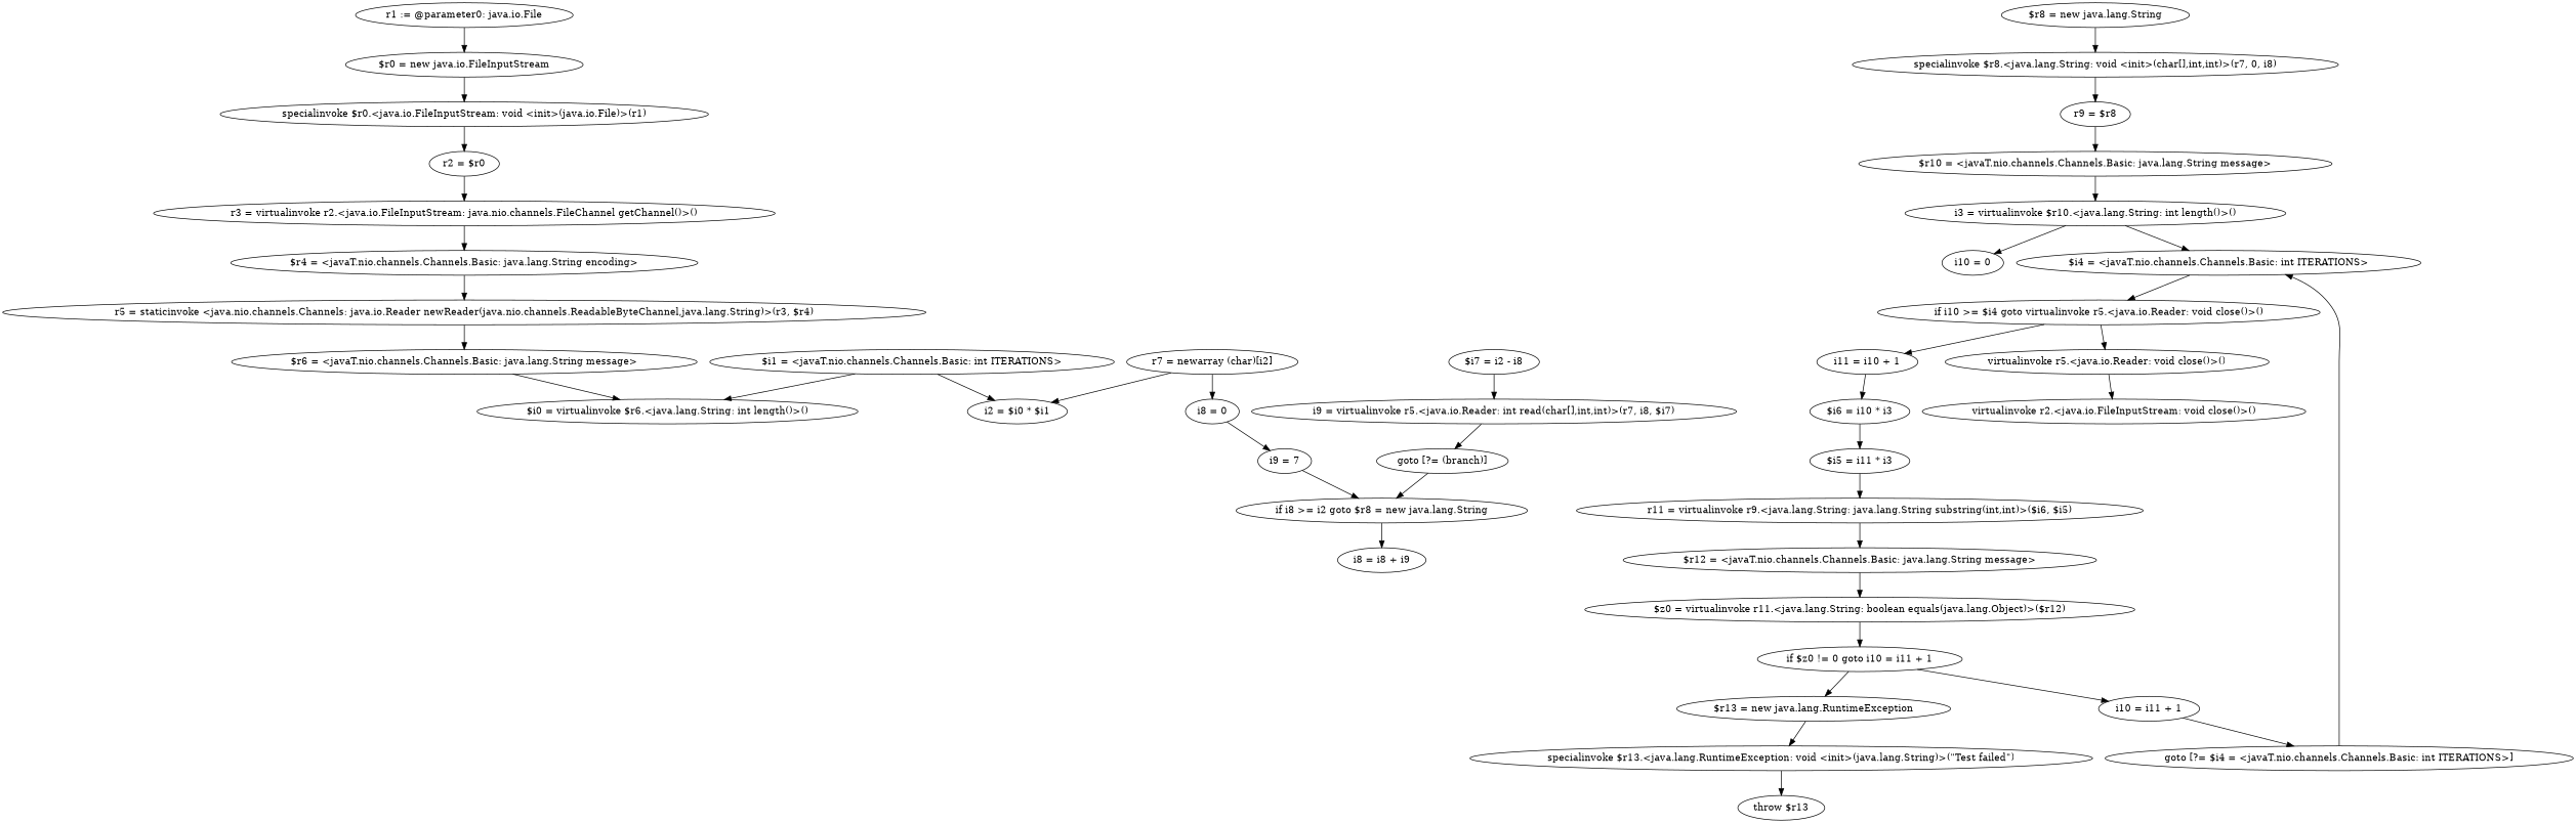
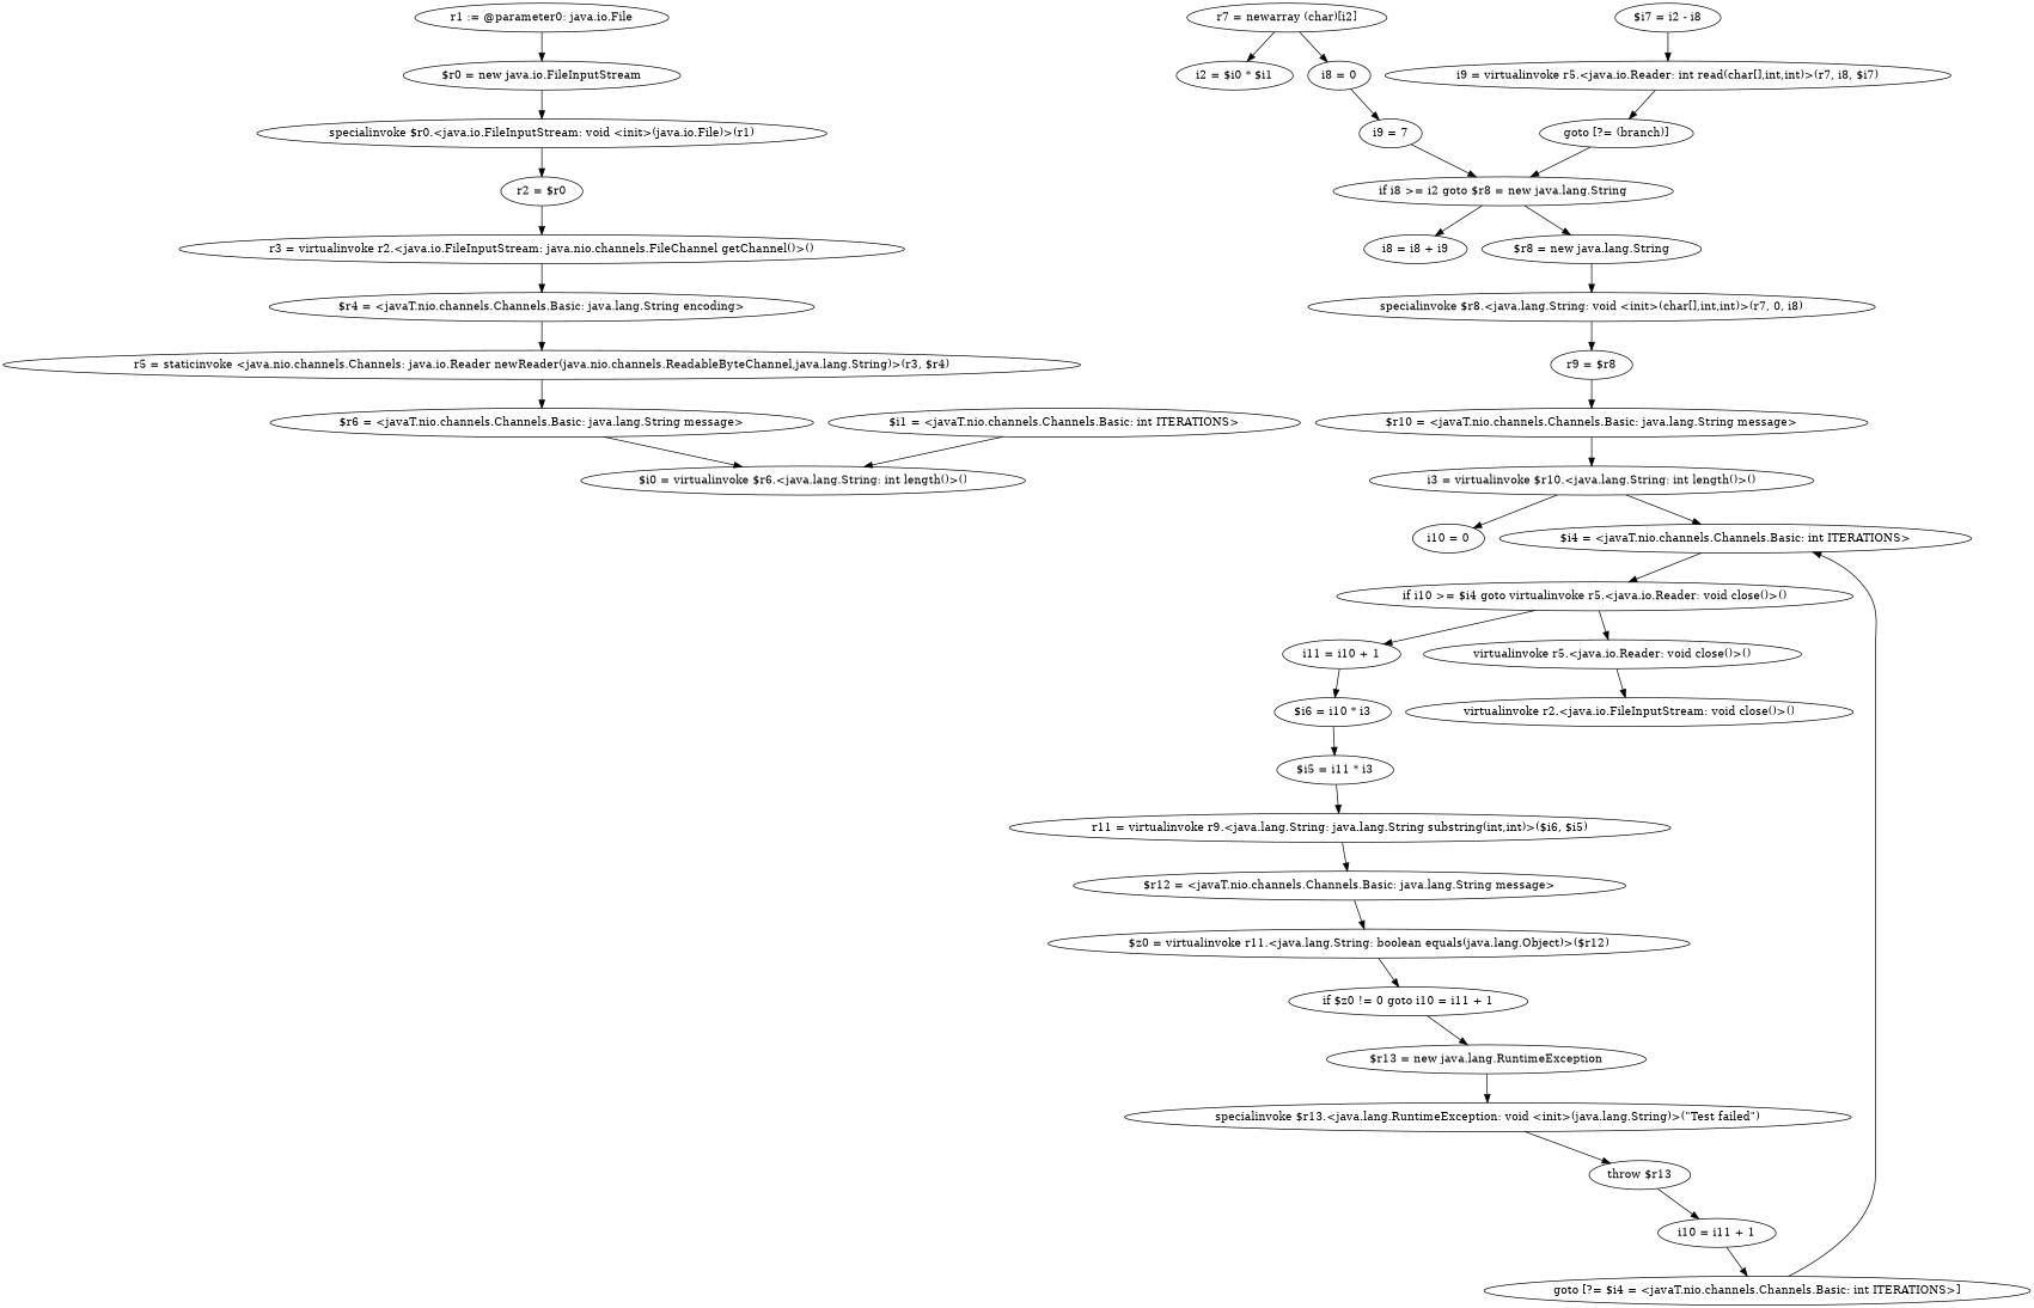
  digraph {
    "r1 := @parameter0: java.io.File"
    "$r0 = new java.io.FileInputStream"
    "specialinvoke $r0.<java.io.FileInputStream: void <init>(java.io.File)>(r1)"
    "r2 = $r0"
    "r3 = virtualinvoke r2.<java.io.FileInputStream: java.nio.channels.FileChannel getChannel()>()"
    "$r4 = <javaT.nio.channels.Channels.Basic: java.lang.String encoding>"
    "r5 = staticinvoke <java.nio.channels.Channels: java.io.Reader newReader(java.nio.channels.ReadableByteChannel,java.lang.String)>(r3, $r4)"
    "$r6 = <javaT.nio.channels.Channels.Basic: java.lang.String message>"
    "$i0 = virtualinvoke $r6.<java.lang.String: int length()>()"
    "$i1 = <javaT.nio.channels.Channels.Basic: int ITERATIONS>"
    "i2 = $i0 * $i1"
    "r7 = newarray (char)[i2]"
    "i8 = 0"
    n14 [label="i9 = 7"]
    "if i8 >= i2 goto $r8 = new java.lang.String"
    "i8 = i8 + i9"
    "$r8 = new java.lang.String"
    "specialinvoke $r8.<java.lang.String: void <init>(char[],int,int)>(r7, 0, i8)"
    "$i7 = i2 - i8"
    "i9 = virtualinvoke r5.<java.io.Reader: int read(char[],int,int)>(r7, i8, $i7)"
    "goto [?= (branch)]"
    "r9 = $r8"
    "$r10 = <javaT.nio.channels.Channels.Basic: java.lang.String message>"
    "i3 = virtualinvoke $r10.<java.lang.String: int length()>()"
    "i10 = 0"
    "$i4 = <javaT.nio.channels.Channels.Basic: int ITERATIONS>"
    "if i10 >= $i4 goto virtualinvoke r5.<java.io.Reader: void close()>()"
    "i11 = i10 + 1"
    "virtualinvoke r5.<java.io.Reader: void close()>()"
    "$i6 = i10 * i3"
    "virtualinvoke r2.<java.io.FileInputStream: void close()>()"
    "$i5 = i11 * i3"
    "r11 = virtualinvoke r9.<java.lang.String: java.lang.String substring(int,int)>($i6, $i5)"
    "$r12 = <javaT.nio.channels.Channels.Basic: java.lang.String message>"
    "$z0 = virtualinvoke r11.<java.lang.String: boolean equals(java.lang.Object)>($r12)"
    "if $z0 != 0 goto i10 = i11 + 1"
    "$r13 = new java.lang.RuntimeException"
    "i10 = i11 + 1"
    "specialinvoke $r13.<java.lang.RuntimeException: void <init>(java.lang.String)>(\"Test failed\")"
    "goto [?= $i4 = <javaT.nio.channels.Channels.Basic: int ITERATIONS>]"
    "throw $r13"
    "r1 := @parameter0: java.io.File" -> "$r0 = new java.io.FileInputStream"
    "$r0 = new java.io.FileInputStream" -> "specialinvoke $r0.<java.io.FileInputStream: void <init>(java.io.File)>(r1)"
    "specialinvoke $r0.<java.io.FileInputStream: void <init>(java.io.File)>(r1)" -> "r2 = $r0"
    "r2 = $r0" -> "r3 = virtualinvoke r2.<java.io.FileInputStream: java.nio.channels.FileChannel getChannel()>()"
    "r3 = virtualinvoke r2.<java.io.FileInputStream: java.nio.channels.FileChannel getChannel()>()" -> "$r4 = <javaT.nio.channels.Channels.Basic: java.lang.String encoding>"
    "$r4 = <javaT.nio.channels.Channels.Basic: java.lang.String encoding>" -> "r5 = staticinvoke <java.nio.channels.Channels: java.io.Reader newReader(java.nio.channels.ReadableByteChannel,java.lang.String)>(r3, $r4)"
    "r5 = staticinvoke <java.nio.channels.Channels: java.io.Reader newReader(java.nio.channels.ReadableByteChannel,java.lang.String)>(r3, $r4)" -> "$r6 = <javaT.nio.channels.Channels.Basic: java.lang.String message>"
    "$r6 = <javaT.nio.channels.Channels.Basic: java.lang.String message>" -> "$i0 = virtualinvoke $r6.<java.lang.String: int length()>()"
    "$i1 = <javaT.nio.channels.Channels.Basic: int ITERATIONS>" -> "$i0 = virtualinvoke $r6.<java.lang.String: int length()>()"
-   "$i1 = <javaT.nio.channels.Channels.Basic: int ITERATIONS>" -> "i2 = $i0 * $i1"
    "r7 = newarray (char)[i2]" -> "i2 = $i0 * $i1"
    "r7 = newarray (char)[i2]" -> "i8 = 0"
    "i8 = 0" -> n14
    n14 -> "if i8 >= i2 goto $r8 = new java.lang.String"
    "if i8 >= i2 goto $r8 = new java.lang.String" -> "i8 = i8 + i9"
+   "if i8 >= i2 goto $r8 = new java.lang.String" -> "$r8 = new java.lang.String"
    "$r8 = new java.lang.String" -> "specialinvoke $r8.<java.lang.String: void <init>(char[],int,int)>(r7, 0, i8)"
    "specialinvoke $r8.<java.lang.String: void <init>(char[],int,int)>(r7, 0, i8)" -> "r9 = $r8"
    "$i7 = i2 - i8" -> "i9 = virtualinvoke r5.<java.io.Reader: int read(char[],int,int)>(r7, i8, $i7)"
    "i9 = virtualinvoke r5.<java.io.Reader: int read(char[],int,int)>(r7, i8, $i7)" -> "goto [?= (branch)]"
    "goto [?= (branch)]" -> "if i8 >= i2 goto $r8 = new java.lang.String"
    "r9 = $r8" -> "$r10 = <javaT.nio.channels.Channels.Basic: java.lang.String message>"
    "$r10 = <javaT.nio.channels.Channels.Basic: java.lang.String message>" -> "i3 = virtualinvoke $r10.<java.lang.String: int length()>()"
    "i3 = virtualinvoke $r10.<java.lang.String: int length()>()" -> "i10 = 0"
    "i3 = virtualinvoke $r10.<java.lang.String: int length()>()" -> "$i4 = <javaT.nio.channels.Channels.Basic: int ITERATIONS>"
    "$i4 = <javaT.nio.channels.Channels.Basic: int ITERATIONS>" -> "if i10 >= $i4 goto virtualinvoke r5.<java.io.Reader: void close()>()"
    "if i10 >= $i4 goto virtualinvoke r5.<java.io.Reader: void close()>()" -> "i11 = i10 + 1"
    "if i10 >= $i4 goto virtualinvoke r5.<java.io.Reader: void close()>()" -> "virtualinvoke r5.<java.io.Reader: void close()>()"
    "i11 = i10 + 1" -> "$i6 = i10 * i3"
    "virtualinvoke r5.<java.io.Reader: void close()>()" -> "virtualinvoke r2.<java.io.FileInputStream: void close()>()"
    "$i6 = i10 * i3" -> "$i5 = i11 * i3"
    "$i5 = i11 * i3" -> "r11 = virtualinvoke r9.<java.lang.String: java.lang.String substring(int,int)>($i6, $i5)"
    "r11 = virtualinvoke r9.<java.lang.String: java.lang.String substring(int,int)>($i6, $i5)" -> "$r12 = <javaT.nio.channels.Channels.Basic: java.lang.String message>"
    "$r12 = <javaT.nio.channels.Channels.Basic: java.lang.String message>" -> "$z0 = virtualinvoke r11.<java.lang.String: boolean equals(java.lang.Object)>($r12)"
    "$z0 = virtualinvoke r11.<java.lang.String: boolean equals(java.lang.Object)>($r12)" -> "if $z0 != 0 goto i10 = i11 + 1"
    "if $z0 != 0 goto i10 = i11 + 1" -> "$r13 = new java.lang.RuntimeException"
-   "if $z0 != 0 goto i10 = i11 + 1" -> "i10 = i11 + 1"
+   "throw $r13" -> "i10 = i11 + 1"
    "$r13 = new java.lang.RuntimeException" -> "specialinvoke $r13.<java.lang.RuntimeException: void <init>(java.lang.String)>(\"Test failed\")"
    "i10 = i11 + 1" -> "goto [?= $i4 = <javaT.nio.channels.Channels.Basic: int ITERATIONS>]"
    "specialinvoke $r13.<java.lang.RuntimeException: void <init>(java.lang.String)>(\"Test failed\")" -> "throw $r13"
    "goto [?= $i4 = <javaT.nio.channels.Channels.Basic: int ITERATIONS>]" -> "$i4 = <javaT.nio.channels.Channels.Basic: int ITERATIONS>"
  }
